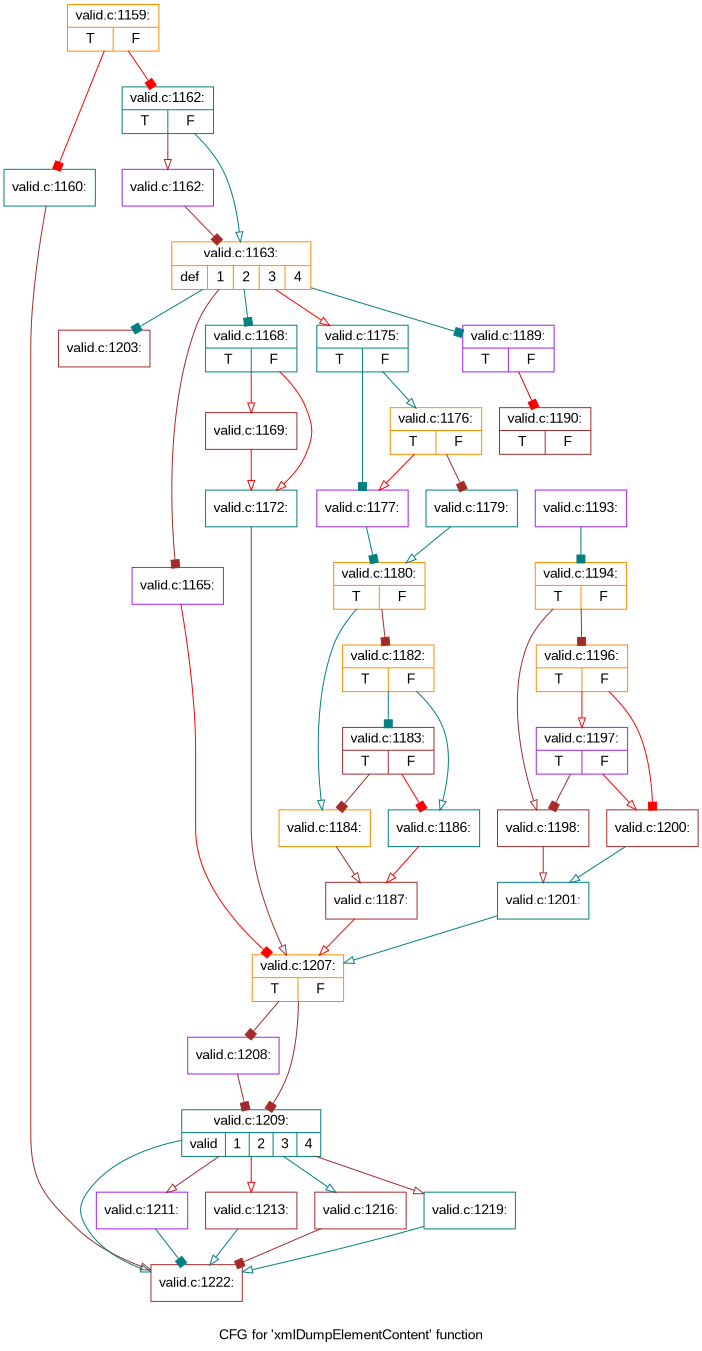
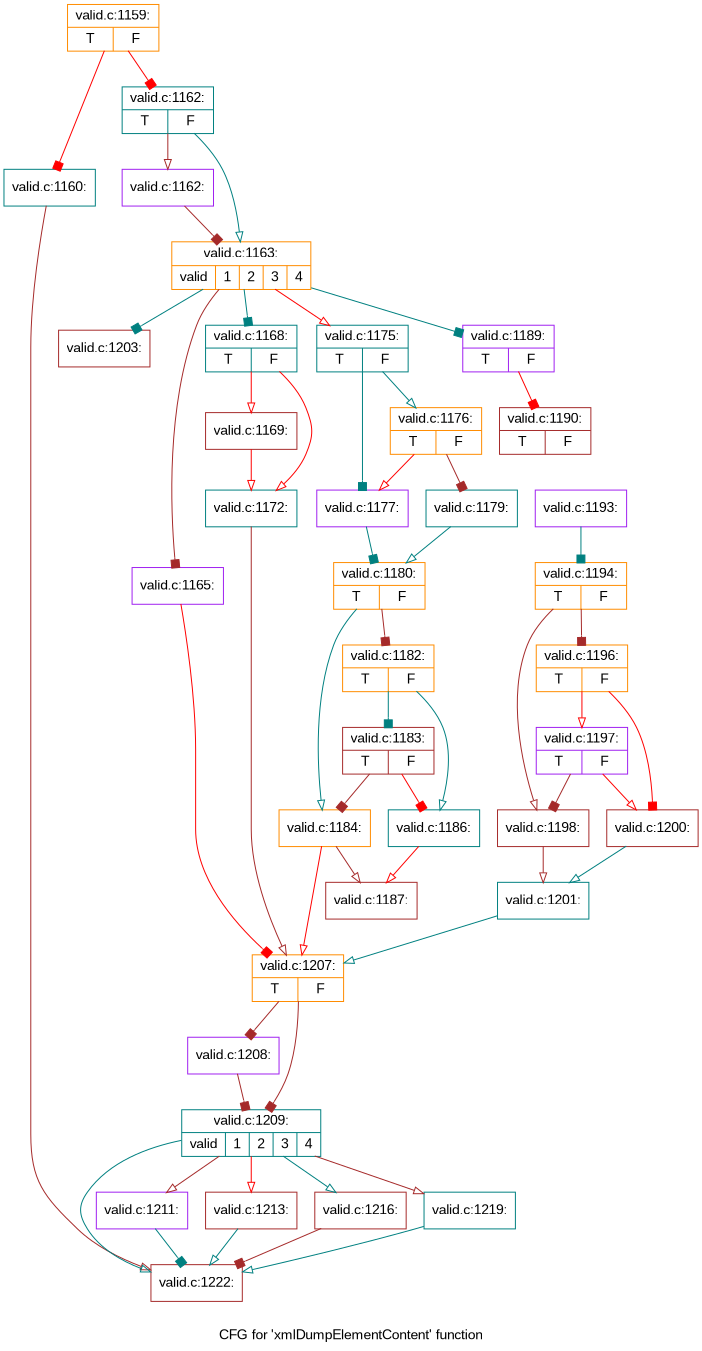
  digraph {
    fontname="Liberation Sans"
    label="CFG for 'xmlDumpElementContent' function"
    node [color=teal fontname="Liberation Sans" shape=record]
    edge [arrowhead=onormal color=brown fontname="Liberation Sans"]
    n1 [color=darkorange label="{valid.c:1159:|{<s0>T|<s1>F}}"]
    n2 [label="{valid.c:1160:}"]
    n3 [label="{valid.c:1162:|{<s0>T|<s1>F}}"]
    n4 [color=brown label="{valid.c:1222:}"]
    n5 [color=purple label="{valid.c:1162:}"]
-   n6 [color=darkorange label="{valid.c:1163:|{<s0>def|<s1>1|<s2>2|<s3>3|<s4>4}}"]
+   n6 [color=darkorange label="{valid.c:1163:|{<s0>valid|<s1>1|<s2>2|<s3>3|<s4>4}}"]
    n7 [color=brown label="{valid.c:1203:}"]
    n8 [color=purple label="{valid.c:1165:}"]
    n9 [label="{valid.c:1168:|{<s0>T|<s1>F}}"]
    n10 [label="{valid.c:1175:|{<s0>T|<s1>F}}"]
    n11 [color=purple label="{valid.c:1189:|{<s0>T|<s1>F}}"]
    n12 [color=darkorange label="{valid.c:1207:|{<s0>T|<s1>F}}"]
    n13 [color=brown label="{valid.c:1169:}"]
    n14 [label="{valid.c:1172:}"]
    n15 [color=purple label="{valid.c:1177:}"]
    n16 [color=darkorange label="{valid.c:1176:|{<s0>T|<s1>F}}"]
    n17 [color=brown label="{valid.c:1190:|{<s0>T|<s1>F}}"]
    n18 [color=purple label="{valid.c:1208:}"]
    n19 [label="{valid.c:1209:|{<s0>valid|<s1>1|<s2>2|<s3>3|<s4>4}}"]
    n20 [color=darkorange label="{valid.c:1180:|{<s0>T|<s1>F}}"]
    n21 [label="{valid.c:1179:}"]
    n22 [color=purple label="{valid.c:1211:}"]
    n23 [color=brown label="{valid.c:1213:}"]
    n24 [color=brown label="{valid.c:1216:}"]
    n25 [label="{valid.c:1219:}"]
    n26 [color=darkorange label="{valid.c:1184:}"]
    n27 [color=darkorange label="{valid.c:1182:|{<s0>T|<s1>F}}"]
    n28 [color=brown label="{valid.c:1187:}"]
    n29 [color=brown label="{valid.c:1183:|{<s0>T|<s1>F}}"]
    n30 [label="{valid.c:1186:}"]
    n31 [color=darkorange label="{valid.c:1194:|{<s0>T|<s1>F}}"]
    n32 [color=brown label="{valid.c:1198:}"]
    n33 [color=darkorange label="{valid.c:1196:|{<s0>T|<s1>F}}"]
    n34 [color=purple label="{valid.c:1193:}"]
    n35 [label="{valid.c:1201:}"]
    n36 [color=purple label="{valid.c:1197:|{<s0>T|<s1>F}}"]
    n37 [color=brown label="{valid.c:1200:}"]
    n1 -> n2 [arrowhead=box color=red]
    n1 -> n3 [arrowhead=box color=red]
    n2 -> n4
    n3 -> n5
    n3 -> n6 [color=teal]
    n5 -> n6 [arrowhead=box]
    n6 -> n7 [arrowhead=box color=teal]
    n6 -> n8 [arrowhead=box]
    n6 -> n9 [arrowhead=box color=teal]
    n6 -> n10 [color=red]
    n6 -> n11 [arrowhead=box color=teal]
    n8 -> n12 [arrowhead=box color=red]
    n9 -> n13 [color=red]
    n9 -> n14 [color=red]
    n10 -> n15 [arrowhead=box color=teal]
    n10 -> n16 [color=teal]
    n11 -> n17 [arrowhead=box color=red]
    n12 -> n18 [arrowhead=box]
    n12 -> n19 [arrowhead=box]
    n13 -> n14 [color=red]
    n14 -> n12
    n15 -> n20 [arrowhead=box color=teal]
    n16 -> n15 [color=red]
    n16 -> n21 [arrowhead=box]
    n18 -> n19 [arrowhead=box]
    n19 -> n4 [color=teal]
    n19 -> n22
    n19 -> n23 [color=red]
    n19 -> n24 [color=teal]
    n19 -> n25
    n20 -> n26 [color=teal]
    n20 -> n27 [arrowhead=box]
    n21 -> n20 [color=teal]
    n22 -> n4 [arrowhead=box color=teal]
    n23 -> n4 [color=teal]
    n24 -> n4 [arrowhead=box]
    n25 -> n4 [color=teal]
    n26 -> n28
    n27 -> n29 [arrowhead=box color=teal]
    n27 -> n30 [color=teal]
-   n28 -> n12 [color=red]
+   n26 -> n12 [color=red]
    n29 -> n26 [arrowhead=box]
    n29 -> n30 [arrowhead=box color=red]
    n30 -> n28 [color=red]
    n31 -> n32
    n31 -> n33 [arrowhead=box]
    n32 -> n35
    n33 -> n36 [color=red]
    n33 -> n37 [arrowhead=box color=red]
    n34 -> n31 [arrowhead=box color=teal]
    n35 -> n12 [color=teal]
    n36 -> n32 [arrowhead=box]
    n36 -> n37 [color=red]
    n37 -> n35 [color=teal]
  }
